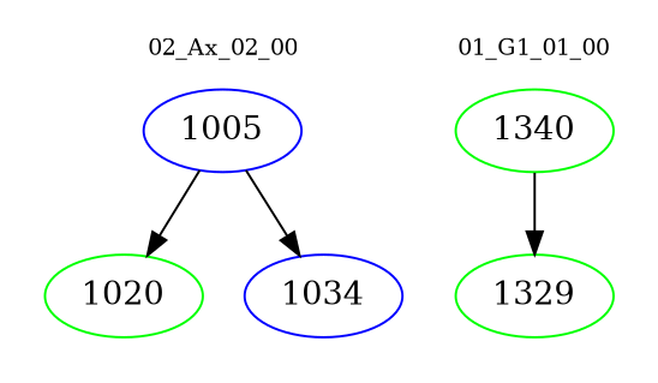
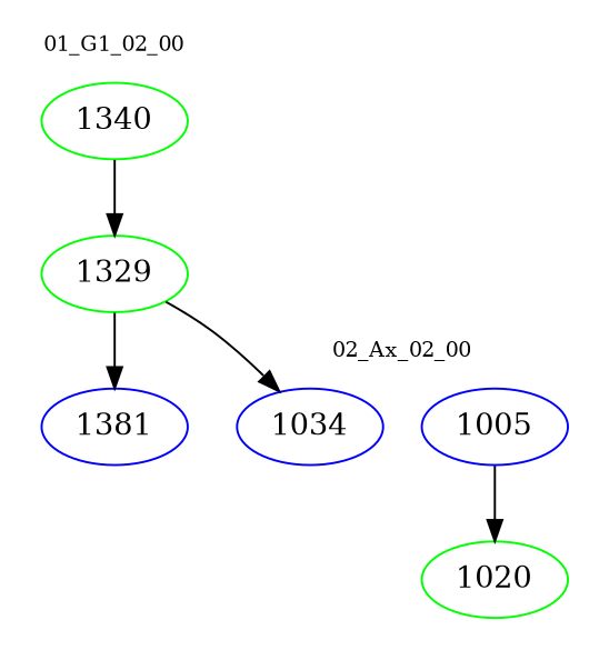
  digraph {
    node [color=green]
    edge [color=black]
    n1 [label=1020]
    n2 [color=blue label=1005]
    n3 [color=blue label=1034]
    n4 [label=1340]
    n5 [label=1329]
+   n6 [color=blue label=1381]
    subgraph cluster_1 {
      color=white
      fontsize=10
      label="02_Ax_02_00"
      n1
      n2
      n3
    }
    subgraph cluster_2 {
      color=white
      fontsize=10
-     label="01_G1_01_00"
+     label="01_G1_02_00"
      n4
      n5
+     n6
    }
    n2 -> n1
-   n2 -> n3
+   n5 -> n3
    n4 -> n5
+   n5 -> n6
  }
